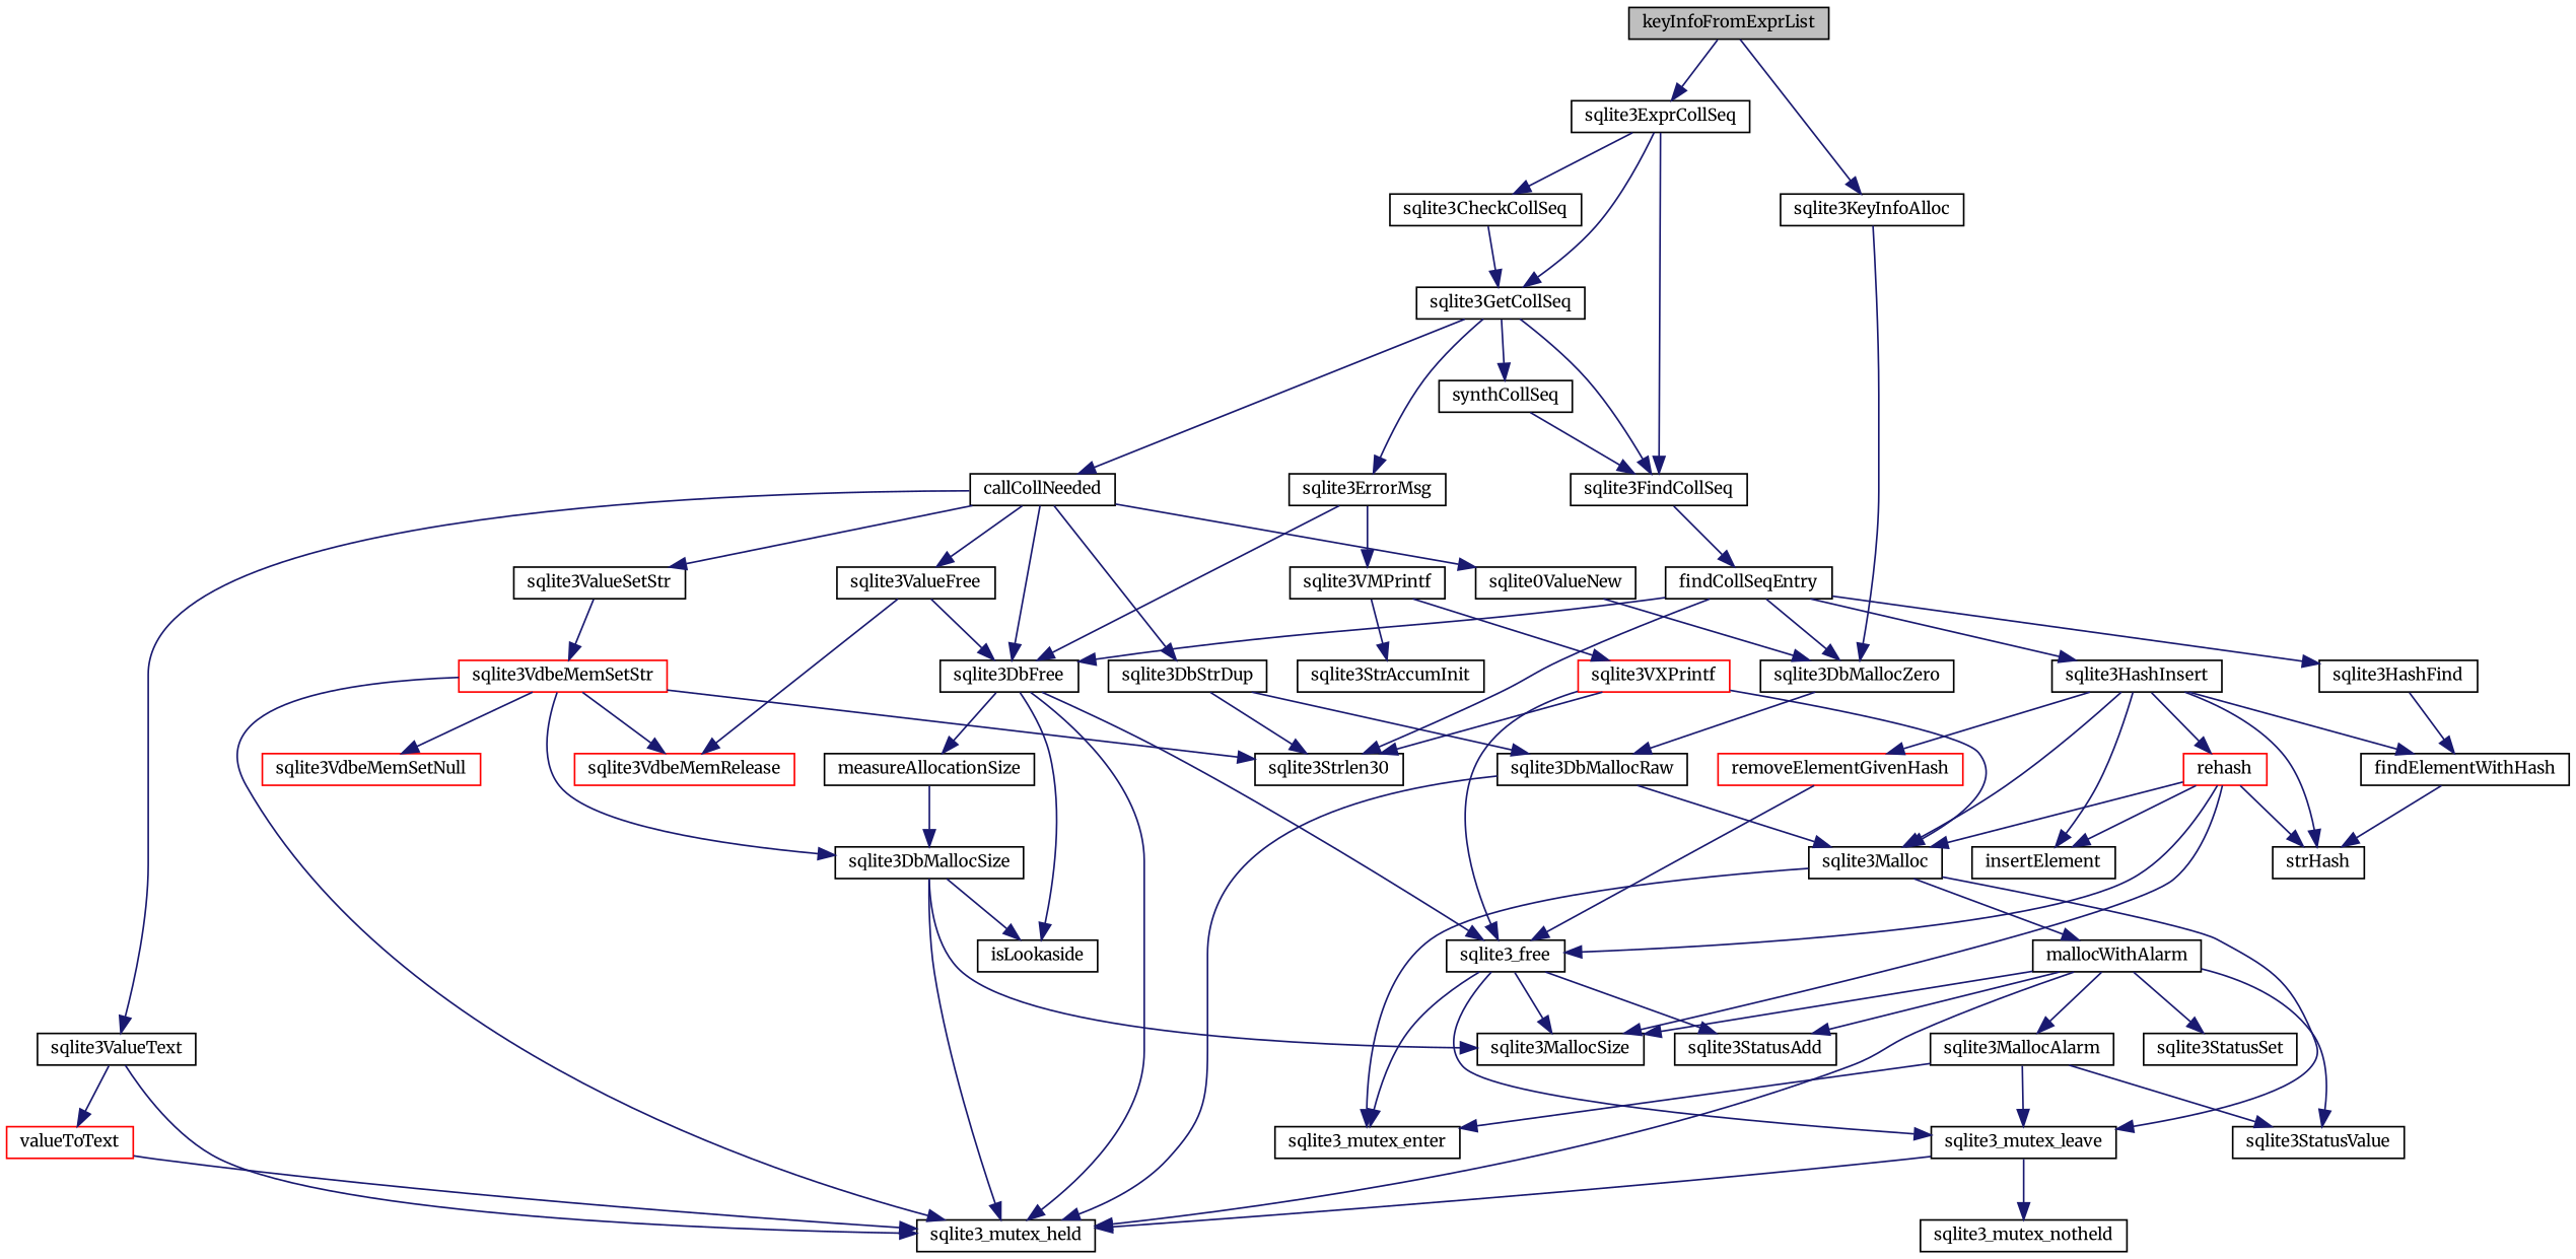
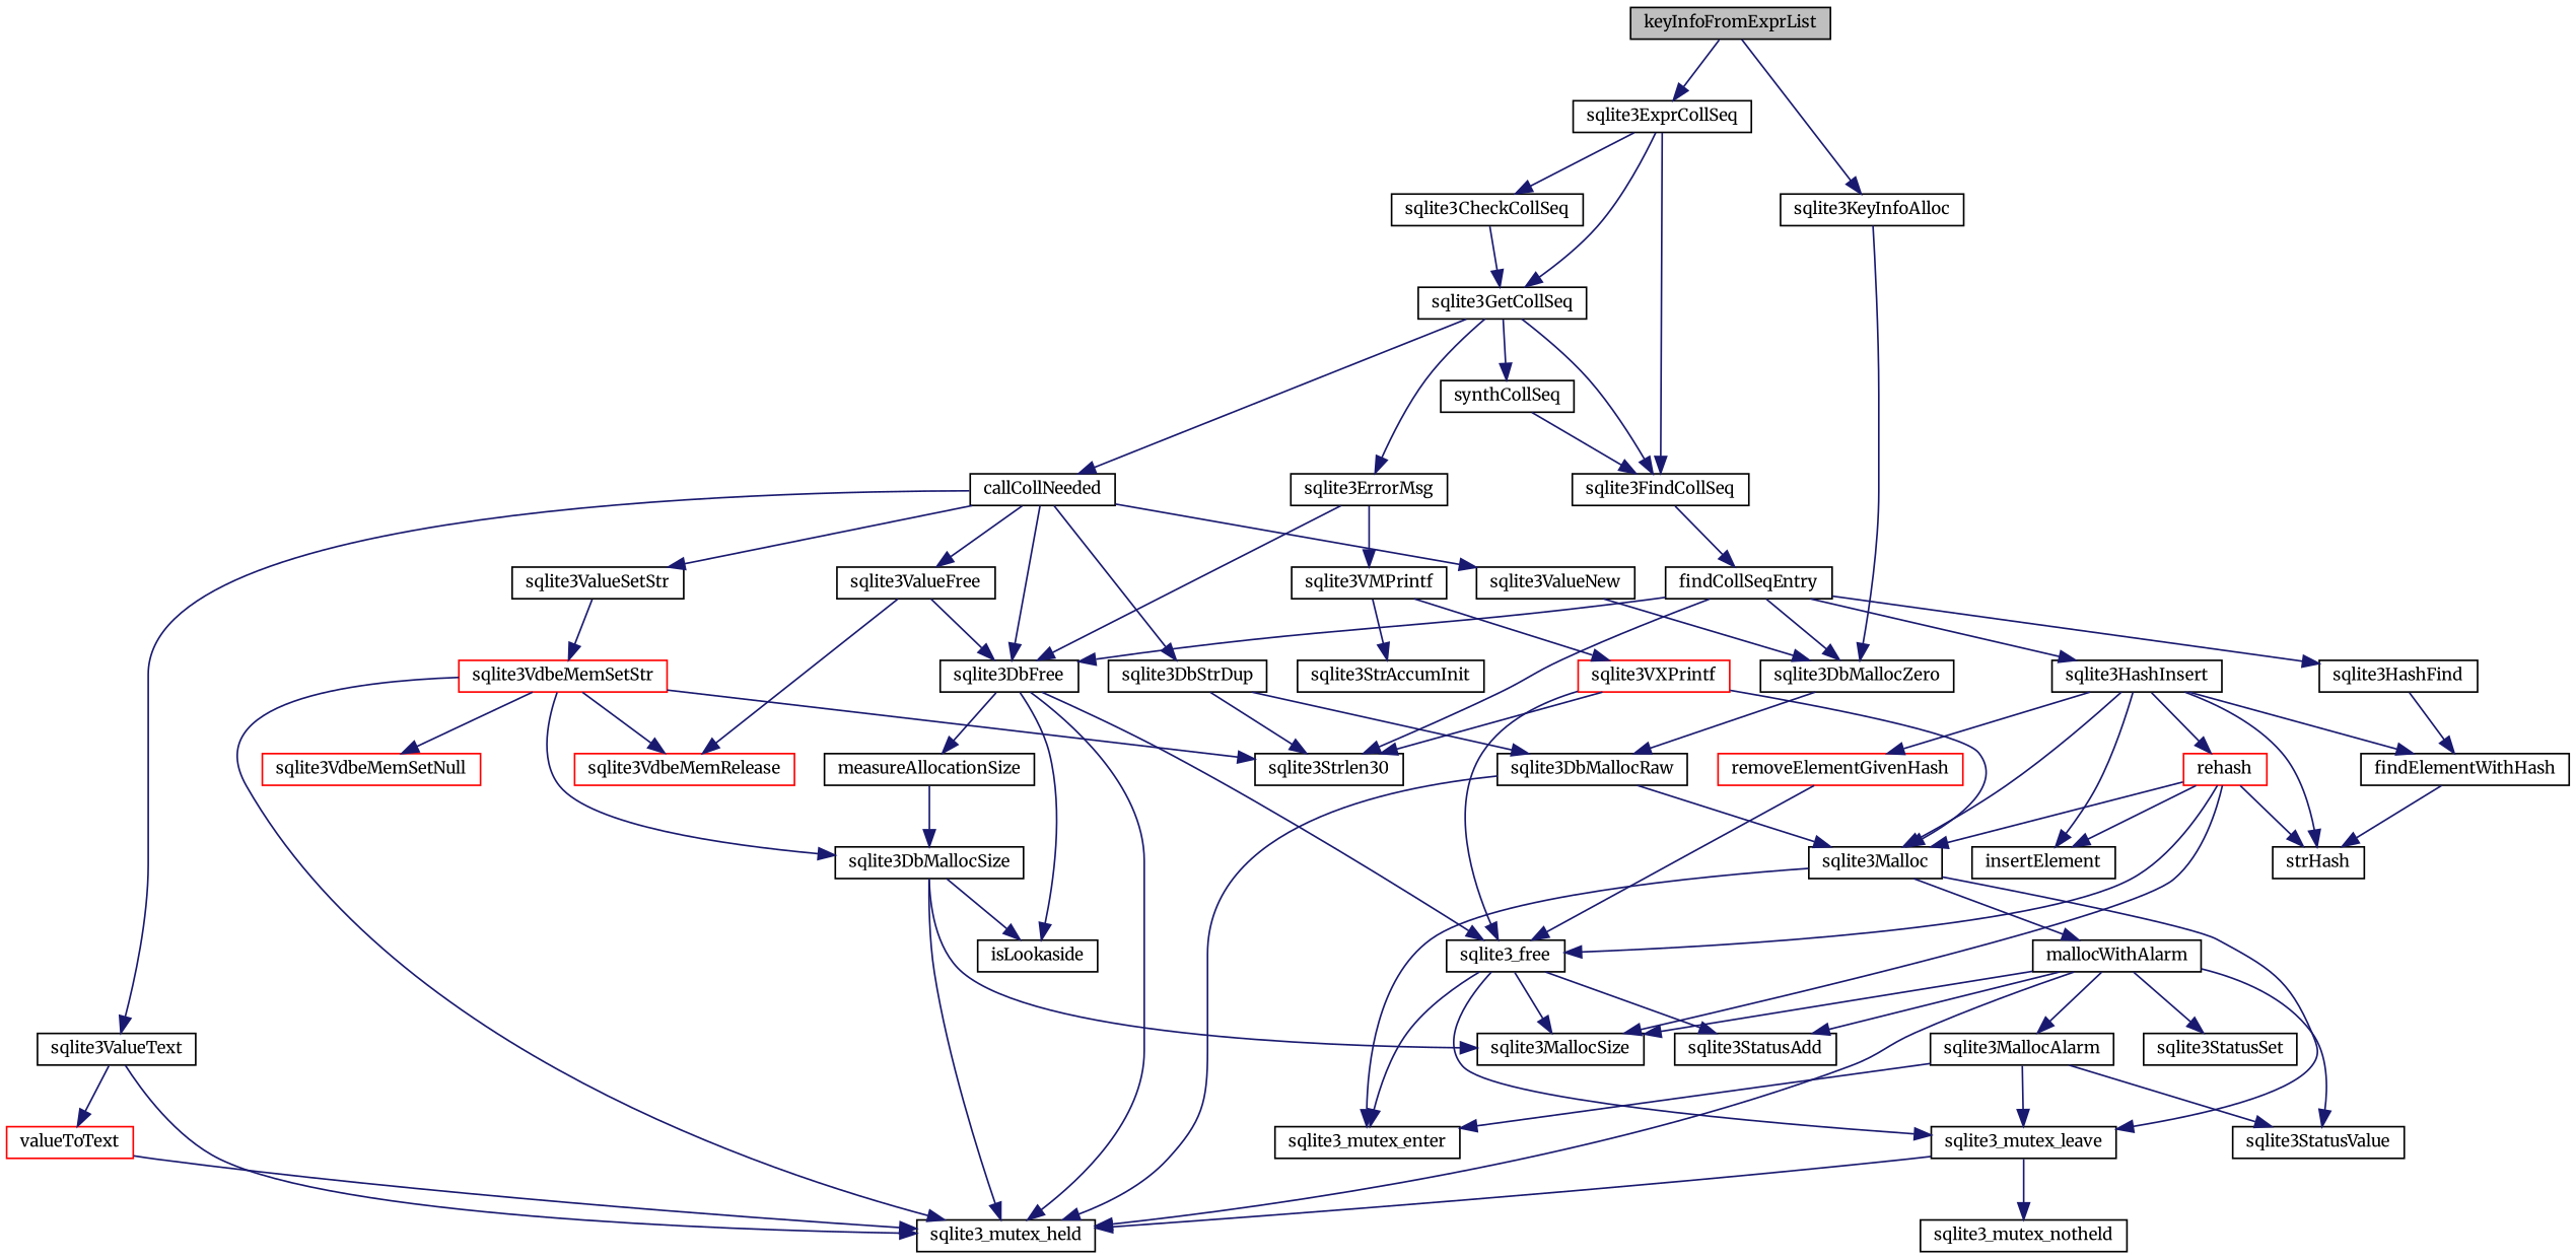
  digraph {
    fontname=Merriweather
    rankdir=TB
    node [color=black fillcolor=white fontname=Merriweather fontsize=10 shape=record style=filled]
    edge [color=midnightblue fontname=Merriweather fontsize=10 labelfontname=FreeSans labelfontsize=10 style=solid]
    n1 [fillcolor=grey75 fontcolor=black height=0.2 label=keyInfoFromExprList width=0.4]
    n2 [height=0.2 label=sqlite3KeyInfoAlloc width=0.4]
    n3 [height=0.2 label=sqlite3ExprCollSeq width=0.4]
    n4 [height=0.2 label=sqlite3DbMallocZero width=0.4]
    n5 [height=0.2 label=sqlite3GetCollSeq width=0.4]
    n6 [height=0.2 label=sqlite3FindCollSeq width=0.4]
    n7 [height=0.2 label=sqlite3CheckCollSeq width=0.4]
    n8 [height=0.2 label=sqlite3DbMallocRaw width=0.4]
    n9 [height=0.2 label=sqlite3_mutex_held width=0.4]
    n10 [height=0.2 label=sqlite3Malloc width=0.4]
    n11 [height=0.2 label=sqlite3_mutex_enter width=0.4]
    n12 [height=0.2 label=mallocWithAlarm width=0.4]
    n13 [height=0.2 label=sqlite3_mutex_leave width=0.4]
    n14 [height=0.2 label=sqlite3StatusSet width=0.4]
    n15 [height=0.2 label=sqlite3StatusValue width=0.4]
    n16 [height=0.2 label=sqlite3MallocAlarm width=0.4]
    n17 [height=0.2 label=sqlite3MallocSize width=0.4]
    n18 [height=0.2 label=sqlite3StatusAdd width=0.4]
    n19 [height=0.2 label=sqlite3_mutex_notheld width=0.4]
    n20 [height=0.2 label=callCollNeeded width=0.4]
    n21 [height=0.2 label=synthCollSeq width=0.4]
    n22 [height=0.2 label=sqlite3ErrorMsg width=0.4]
    n23 [height=0.2 label=findCollSeqEntry width=0.4]
    n24 [height=0.2 label=sqlite3DbFree width=0.4]
    n25 [height=0.2 label=sqlite3DbStrDup width=0.4]
-   n26 [height=0.2 label=sqlite0ValueNew width=0.4]
+   n26 [height=0.2 label=sqlite3ValueNew width=0.4]
    n27 [height=0.2 label=sqlite3ValueSetStr width=0.4]
    n28 [height=0.2 label=sqlite3ValueText width=0.4]
    n29 [height=0.2 label=sqlite3ValueFree width=0.4]
    n30 [height=0.2 label=sqlite3VMPrintf width=0.4]
    n31 [height=0.2 label=sqlite3HashFind width=0.4]
    n32 [height=0.2 label=sqlite3Strlen30 width=0.4]
    n33 [height=0.2 label=sqlite3HashInsert width=0.4]
    n34 [height=0.2 label=findElementWithHash width=0.4]
    n35 [height=0.2 label=strHash width=0.4]
    n36 [color=red height=0.2 label=removeElementGivenHash width=0.4]
    n37 [color=red height=0.2 label=rehash width=0.4]
    n38 [height=0.2 label=insertElement width=0.4]
    n39 [height=0.2 label=sqlite3_free width=0.4]
    n40 [height=0.2 label=measureAllocationSize width=0.4]
    n41 [height=0.2 label=isLookaside width=0.4]
    n42 [height=0.2 label=sqlite3DbMallocSize width=0.4]
    n43 [color=red height=0.2 label=sqlite3VdbeMemSetStr width=0.4]
    n44 [color=red height=0.2 label=valueToText width=0.4]
    n45 [color=red height=0.2 label=sqlite3VdbeMemRelease width=0.4]
    n46 [color=red height=0.2 label=sqlite3VdbeMemSetNull width=0.4]
    n47 [height=0.2 label=sqlite3StrAccumInit width=0.4]
    n48 [color=red height=0.2 label=sqlite3VXPrintf width=0.4]
    n1 -> n2
    n1 -> n3
    n2 -> n4
    n3 -> n5
    n3 -> n6
    n3 -> n7
    n4 -> n8
    n5 -> n6
    n5 -> n20
    n5 -> n21
    n5 -> n22
    n6 -> n23
    n7 -> n5
    n8 -> n9
    n8 -> n10
    n10 -> n11
    n10 -> n12
    n10 -> n13
    n12 -> n9
    n12 -> n14
    n12 -> n15
    n12 -> n16
    n12 -> n17
    n12 -> n18
    n13 -> n9
    n13 -> n19
    n16 -> n11
    n16 -> n13
    n16 -> n15
    n20 -> n24
    n20 -> n25
    n20 -> n26
    n20 -> n27
    n20 -> n28
    n20 -> n29
    n21 -> n6
    n22 -> n24
    n22 -> n30
    n23 -> n4
    n23 -> n24
    n23 -> n31
    n23 -> n32
    n23 -> n33
    n24 -> n9
    n24 -> n39
    n24 -> n40
    n24 -> n41
    n25 -> n8
    n25 -> n32
    n26 -> n4
    n27 -> n43
    n28 -> n9
    n28 -> n44
    n29 -> n24
    n29 -> n45
    n30 -> n47
    n30 -> n48
    n31 -> n34
    n33 -> n10
    n33 -> n34
    n33 -> n35
    n33 -> n36
    n33 -> n37
    n33 -> n38
    n34 -> n35
    n36 -> n39
    n37 -> n10
    n37 -> n17
    n37 -> n35
    n37 -> n38
    n37 -> n39
    n39 -> n11
    n39 -> n13
    n39 -> n17
    n39 -> n18
    n40 -> n42
    n42 -> n9
    n42 -> n17
    n42 -> n41
    n43 -> n9
    n43 -> n32
    n43 -> n42
    n43 -> n45
    n43 -> n46
    n44 -> n9
    n48 -> n10
    n48 -> n32
    n48 -> n39
  }
